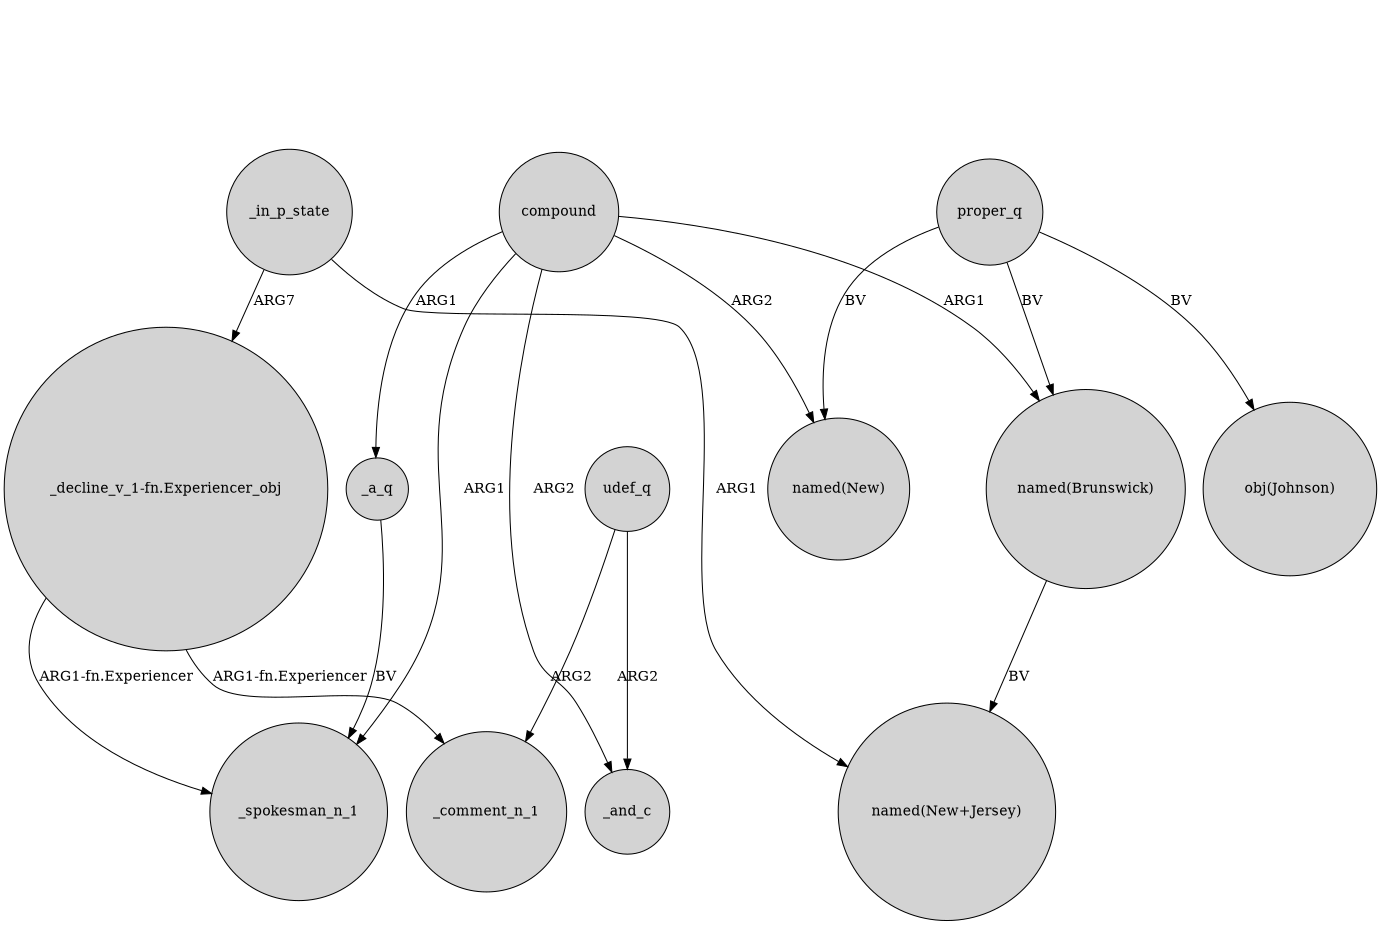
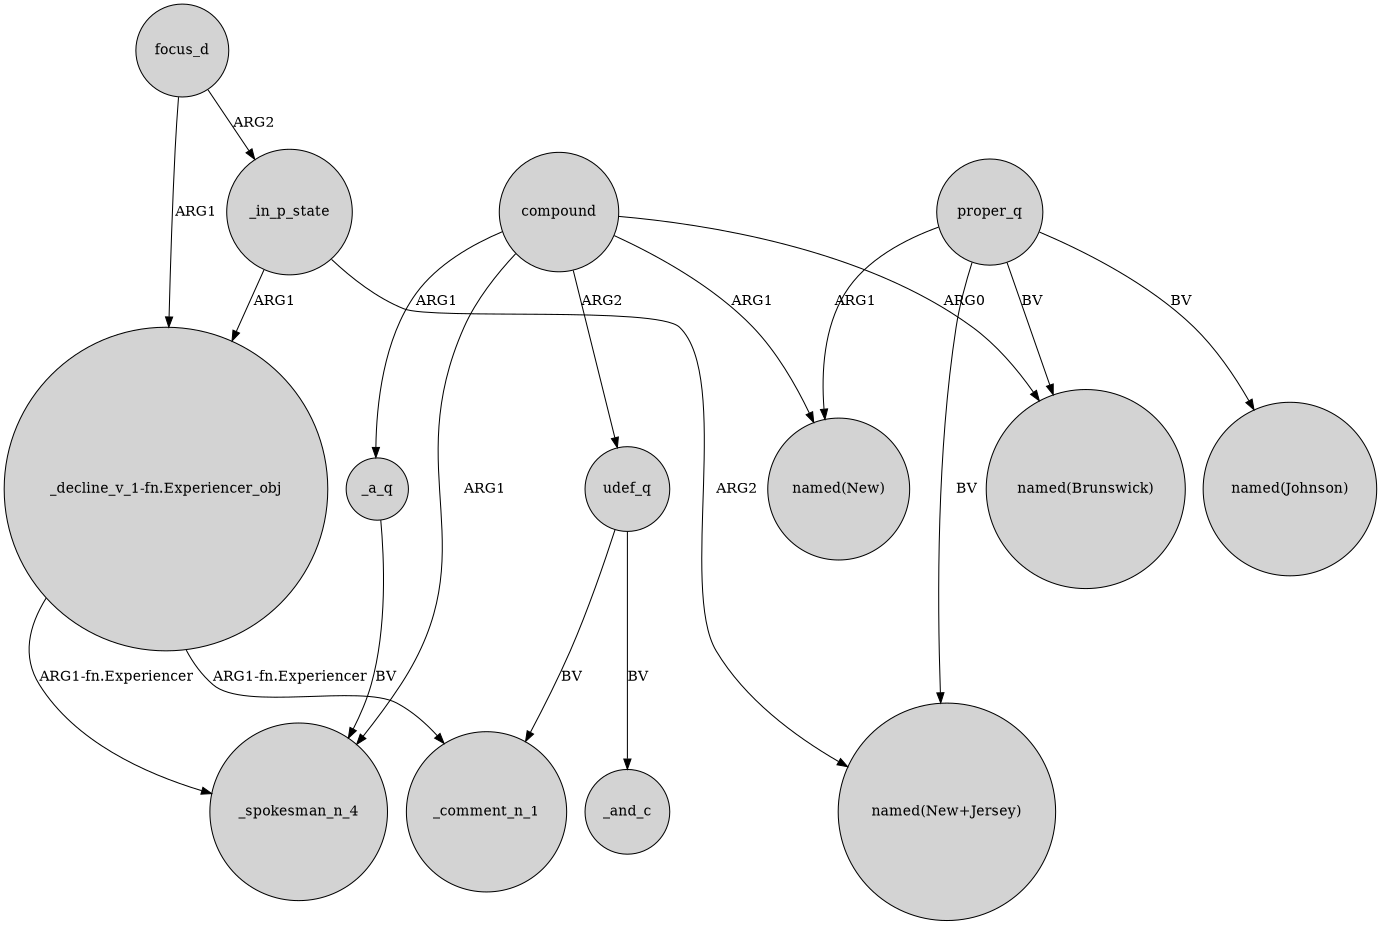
  digraph {
    node [shape=circle style=filled]
    _in_p_state
    "named(New+Jersey)"
    "_decline_v_1-fn.Experiencer_obj"
-   _spokesman_n_1
+   _spokesman_n_1 [label=_spokesman_n_4]
    _comment_n_1
    compound
    "named(Brunswick)"
    "named(New)"
    _and_c
    _a_q
    proper_q
-   "named(Johnson)" [label="obj(Johnson)"]
+   "named(Johnson)"
+   focus_d
    udef_q
-   _in_p_state -> "named(New+Jersey)" [label=ARG1]
-   _in_p_state -> "_decline_v_1-fn.Experiencer_obj" [label=ARG7]
+   _in_p_state -> "named(New+Jersey)" [label=ARG2]
+   _in_p_state -> "_decline_v_1-fn.Experiencer_obj" [label=ARG1]
    "_decline_v_1-fn.Experiencer_obj" -> _spokesman_n_1 [label="ARG1-fn.Experiencer"]
    "_decline_v_1-fn.Experiencer_obj" -> _comment_n_1 [label="ARG1-fn.Experiencer"]
    compound -> _spokesman_n_1 [label=ARG1]
-   compound -> "named(Brunswick)" [label=ARG1]
-   compound -> "named(New)" [label=ARG2]
-   compound -> _and_c [label=ARG2]
+   compound -> "named(Brunswick)" [label=ARG0]
+   compound -> "named(New)" [label=ARG1]
+   compound -> udef_q [label=ARG2]
    compound -> _a_q [label=ARG1]
    _a_q -> _spokesman_n_1 [label=BV]
-   "named(Brunswick)" -> "named(New+Jersey)" [label=BV]
+   proper_q -> "named(New+Jersey)" [label=BV]
    proper_q -> "named(Brunswick)" [label=BV]
-   proper_q -> "named(New)" [label=BV]
+   proper_q -> "named(New)" [label=ARG1]
    proper_q -> "named(Johnson)" [label=BV]
-   udef_q -> _comment_n_1 [label=ARG2]
-   udef_q -> _and_c [label=ARG2]
+   focus_d -> _in_p_state [label=ARG2]
+   focus_d -> "_decline_v_1-fn.Experiencer_obj" [label=ARG1]
+   udef_q -> _comment_n_1 [label=BV]
+   udef_q -> _and_c [label=BV]
  }
